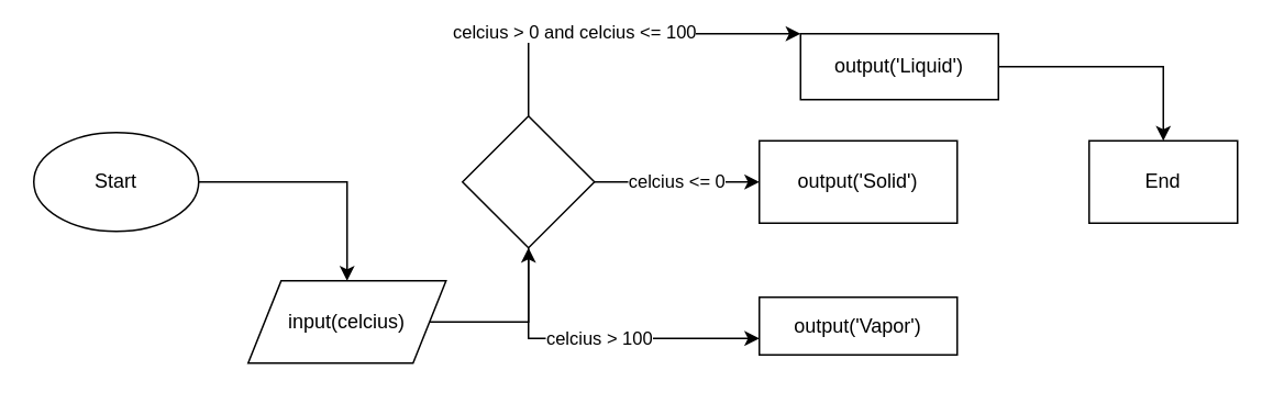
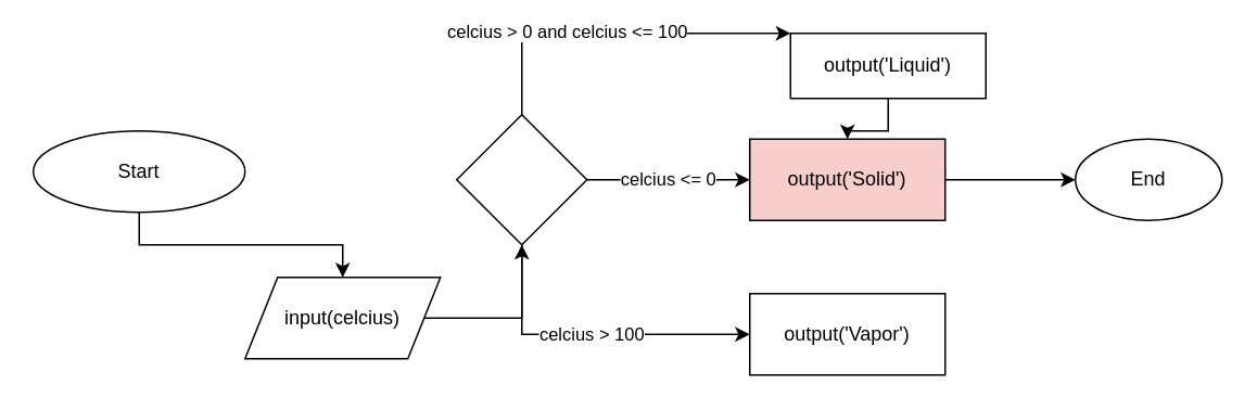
  <mxCell id="0" />
  <mxCell id="1" parent="0" />
  <mxCell id="2" value="" style="edgeStyle=orthogonalEdgeStyle;rounded=0;orthogonalLoop=1;jettySize=auto;html=1;" edge="1" parent="1" source="3" target="5"><mxGeometry relative="1" as="geometry" /></mxCell>
- <mxCell id="3" value="Start" style="ellipse;whiteSpace=wrap;html=1;" vertex="1" parent="1"><mxGeometry x="20" y="80" width="100" height="60" as="geometry" /></mxCell>
+ <mxCell id="3" value="Start" style="ellipse;whiteSpace=wrap;html=1;" vertex="1" parent="1"><mxGeometry x="20" y="80" width="130" height="50" as="geometry" /></mxCell>
  <mxCell id="4" value="" style="edgeStyle=orthogonalEdgeStyle;rounded=0;orthogonalLoop=1;jettySize=auto;html=1;" edge="1" parent="1" source="5" target="10"><mxGeometry relative="1" as="geometry" /></mxCell>
  <mxCell id="5" value="input(celcius)" style="shape=parallelogram;perimeter=parallelogramPerimeter;whiteSpace=wrap;html=1;fixedSize=1;" vertex="1" parent="1"><mxGeometry x="150" y="170" width="120" height="50" as="geometry" /></mxCell>
  <mxCell id="6" value="celcius &amp;lt;= 0" style="edgeStyle=orthogonalEdgeStyle;rounded=0;orthogonalLoop=1;jettySize=auto;html=1;" edge="1" parent="1" source="10" target="12"><mxGeometry relative="1" as="geometry"><Array as="points"><mxPoint x="440" y="110" /><mxPoint x="440" y="110" /></Array></mxGeometry></mxCell>
  <mxCell id="7" value="" style="edgeStyle=orthogonalEdgeStyle;rounded=0;orthogonalLoop=1;jettySize=auto;html=1;" edge="1" parent="1" source="10" target="14"><mxGeometry relative="1" as="geometry"><Array as="points"><mxPoint x="320" y="20" /></Array></mxGeometry></mxCell>
  <mxCell id="8" value="celcius &amp;gt; 0 and celcius &amp;lt;= 100" style="edgeLabel;html=1;align=center;verticalAlign=middle;resizable=0;points=[];" vertex="1" connectable="0" parent="7"><mxGeometry x="-0.283" y="2" relative="1" as="geometry"><mxPoint as="offset" /></mxGeometry></mxCell>
  <mxCell id="9" value="celcius &amp;gt; 100" style="edgeStyle=orthogonalEdgeStyle;rounded=0;orthogonalLoop=1;jettySize=auto;html=1;" edge="1" parent="1" source="10" target="15"><mxGeometry relative="1" as="geometry"><Array as="points"><mxPoint x="320" y="205" /></Array></mxGeometry></mxCell>
  <mxCell id="10" value="" style="rhombus;whiteSpace=wrap;html=1;" vertex="1" parent="1"><mxGeometry x="280" y="70" width="80" height="80" as="geometry" /></mxCell>
- <mxCell id="12" value="output('Solid')" style="whiteSpace=wrap;html=1;" vertex="1" parent="1"><mxGeometry x="460" y="85" width="120" height="50" as="geometry" /></mxCell>
- <mxCell id="13" style="edgeStyle=orthogonalEdgeStyle;rounded=0;orthogonalLoop=1;jettySize=auto;html=1;entryX=0.5;entryY=0;entryDx=0;entryDy=0;" edge="1" parent="1" source="14" target="16"><mxGeometry relative="1" as="geometry" /></mxCell>
+ <mxCell id="11" value="" style="edgeStyle=orthogonalEdgeStyle;rounded=0;orthogonalLoop=1;jettySize=auto;html=1;" edge="1" parent="1" source="12" target="16"><mxGeometry relative="1" as="geometry" /></mxCell>
+ <mxCell id="12" value="output('Solid')" style="whiteSpace=wrap;html=1;fillColor=#f8cecc;" vertex="1" parent="1"><mxGeometry x="460" y="85" width="120" height="50" as="geometry" /></mxCell>
+ <mxCell id="13" style="edgeStyle=orthogonalEdgeStyle;rounded=0;orthogonalLoop=1;jettySize=auto;html=1;" edge="1" parent="1" source="14" target="12"><mxGeometry relative="1" as="geometry" /></mxCell>
  <mxCell id="14" value="output('Liquid')" style="whiteSpace=wrap;html=1;" vertex="1" parent="1"><mxGeometry x="485" y="20" width="120" height="40" as="geometry" /></mxCell>
- <mxCell id="15" value="output('Vapor')" style="whiteSpace=wrap;html=1;" vertex="1" parent="1"><mxGeometry x="460" y="180" width="120" height="35" as="geometry" /></mxCell>
- <mxCell id="16" value="End" style="whiteSpace=wrap;html=1;rounded=0;" vertex="1" parent="1"><mxGeometry x="660" y="85" width="90" height="50" as="geometry" /></mxCell>
+ <mxCell id="15" value="output('Vapor')" style="whiteSpace=wrap;html=1;" vertex="1" parent="1"><mxGeometry x="460" y="180" width="120" height="50" as="geometry" /></mxCell>
+ <mxCell id="16" value="End" style="ellipse;whiteSpace=wrap;html=1;" vertex="1" parent="1"><mxGeometry x="660" y="85" width="90" height="50" as="geometry" /></mxCell>
